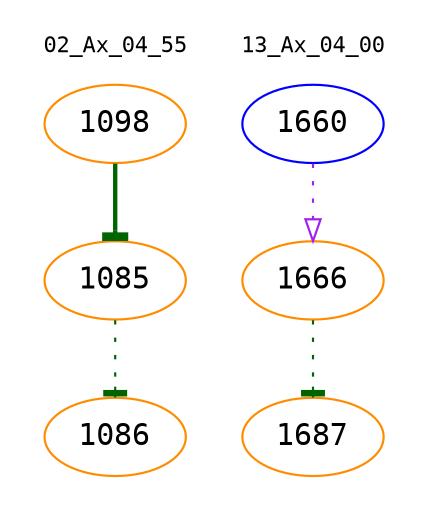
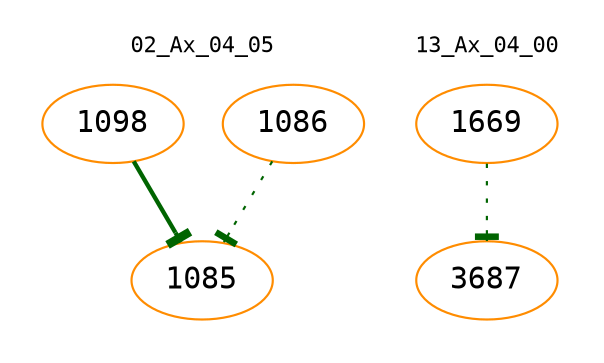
  digraph {
    fontname="DejaVu Sans Mono"
    node [color=darkorange fontname="DejaVu Sans Mono"]
    edge [arrowhead=tee color=darkgreen fontname="DejaVu Sans Mono" style=dotted]
    n1 [label=1086]
    n2 [label=1085]
    n3 [label=1098]
-   n4 [color=blue label=1660]
-   n5 [label=1666]
-   n6 [label=1687]
+   n5 [label=1669]
+   n6 [label=3687]
    subgraph cluster_1 {
      color=white
      fontsize=10
-     label="02_Ax_04_55"
+     label="02_Ax_04_05"
      n1
      n2
      n3
    }
    subgraph cluster_2 {
      color=white
      fontsize=10
      label="13_Ax_04_00"
-     n4
      n5
      n6
    }
-   n2 -> n1
+   n1 -> n2
    n3 -> n2 [style=bold]
-   n4 -> n5 [arrowhead=onormal color=purple]
    n5 -> n6
  }
